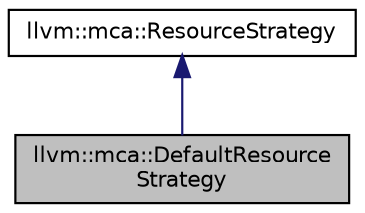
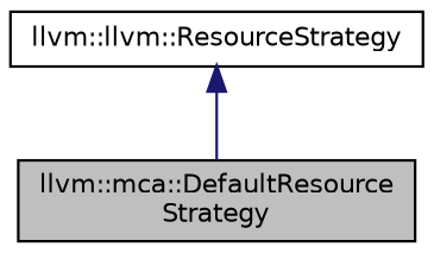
  digraph {
    node [color=black fontname=Helvetica fontsize=10 shape=record]
    n1 [fillcolor=grey75 fontcolor=black height=0.2 label="llvm::mca::DefaultResource\lStrategy" style=filled width=0.4]
-   n2 [height=0.2 label="llvm::mca::ResourceStrategy" width=0.4]
+   n2 [height=0.2 label="llvm::llvm::ResourceStrategy" width=0.4]
    n2 -> n1 [color=midnightblue dir=back fontname=Helvetica fontsize=10 labelfontname=Helvetica labelfontsize=10 style=solid]
  }
